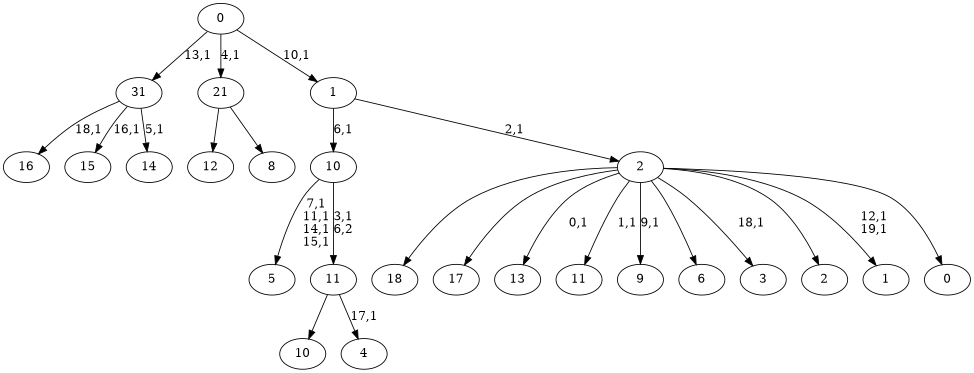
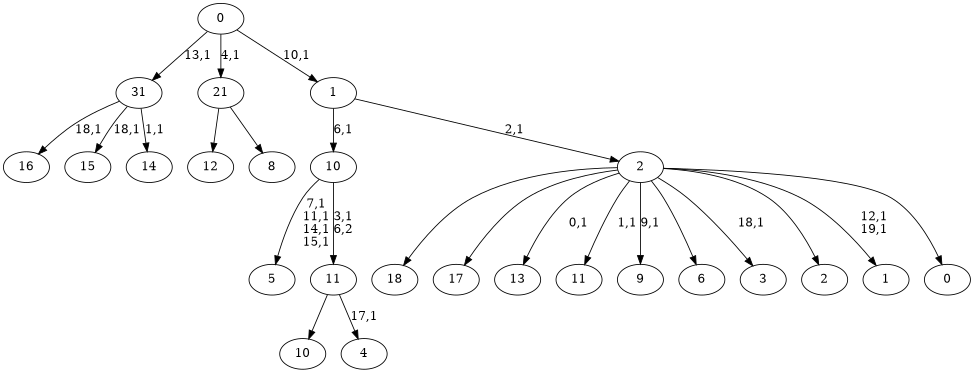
  digraph {
    n1 [label=18]
    n2 [label=17]
    n3 [label=16]
    n4 [label=15]
    n5 [label=14]
    31
    n7 [label=13]
    n8 [label=12]
    n9 [label=11]
    n10 [label=10]
    n11 [label=9]
    n12 [label=8]
    21
    n14 [label=6]
    n15 [label=5]
    n16 [label=4]
    11
    10
    n19 [label=3]
    n20 [label=2]
    n21 [label=1]
    n22 [label=0]
    2
    1
    0
    31 -> n3 [label="18,1"]
-   31 -> n4 [label="16,1"]
-   31 -> n5 [label="5,1"]
+   31 -> n4 [label="18,1"]
+   31 -> n5 [label="1,1"]
    21 -> n8
    21 -> n12
    11 -> n10
    11 -> n16 [label="17,1"]
    10 -> n15 [label="7,1\n11,1\n14,1\n15,1"]
    10 -> 11 [label="3,1\n6,2"]
    2 -> n1
    2 -> n2
    2 -> n7 [label="0,1"]
    2 -> n9 [label="1,1"]
    2 -> n11 [label="9,1"]
    2 -> n14
    2 -> n19 [label="18,1"]
    2 -> n20
    2 -> n21 [label="12,1\n19,1"]
    2 -> n22
    1 -> 10 [label="6,1"]
    1 -> 2 [label="2,1"]
    0 -> 31 [label="13,1"]
    0 -> 21 [label="4,1"]
    0 -> 1 [label="10,1"]
  }
